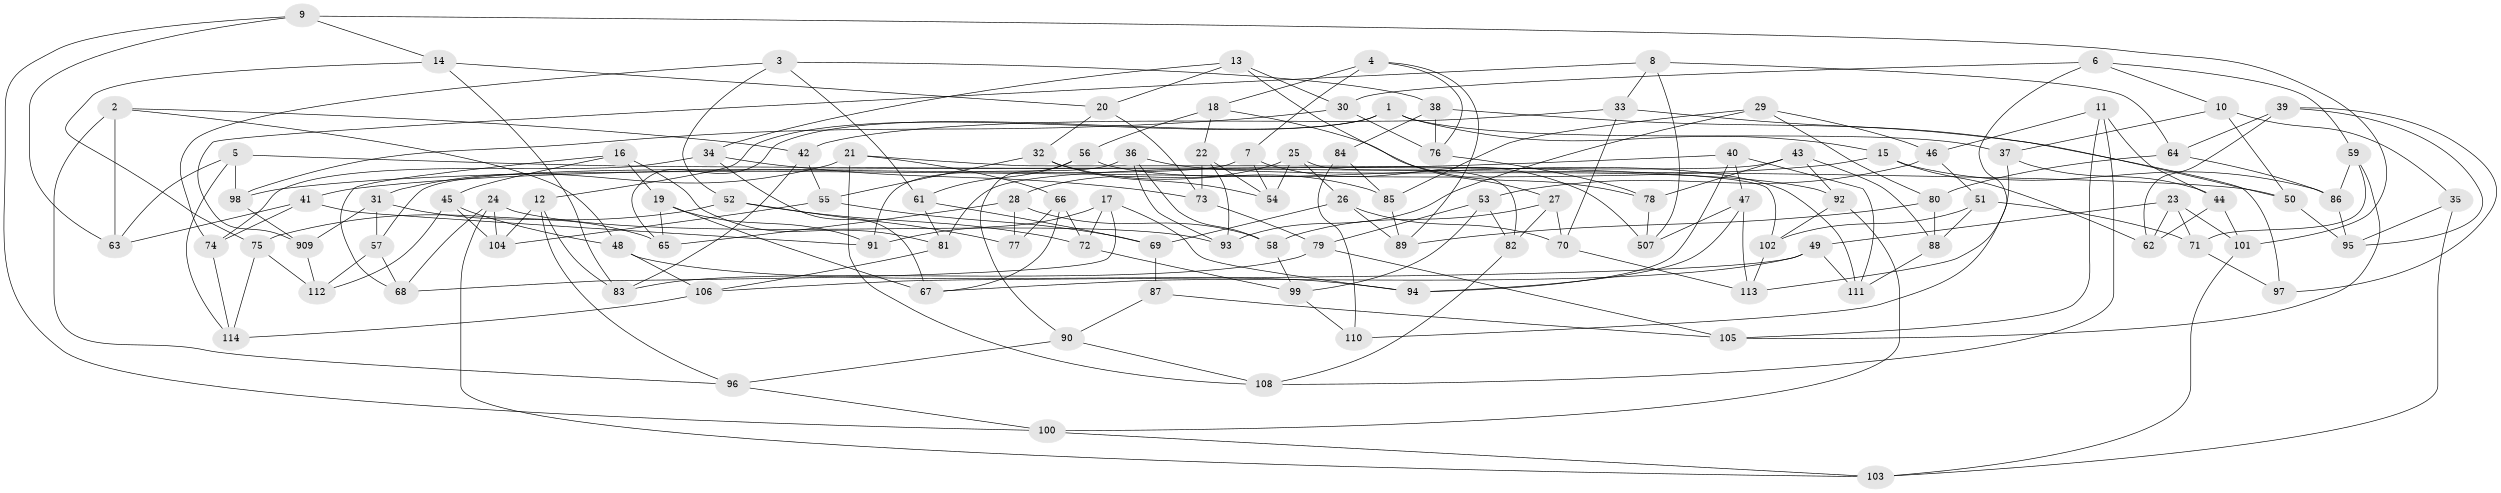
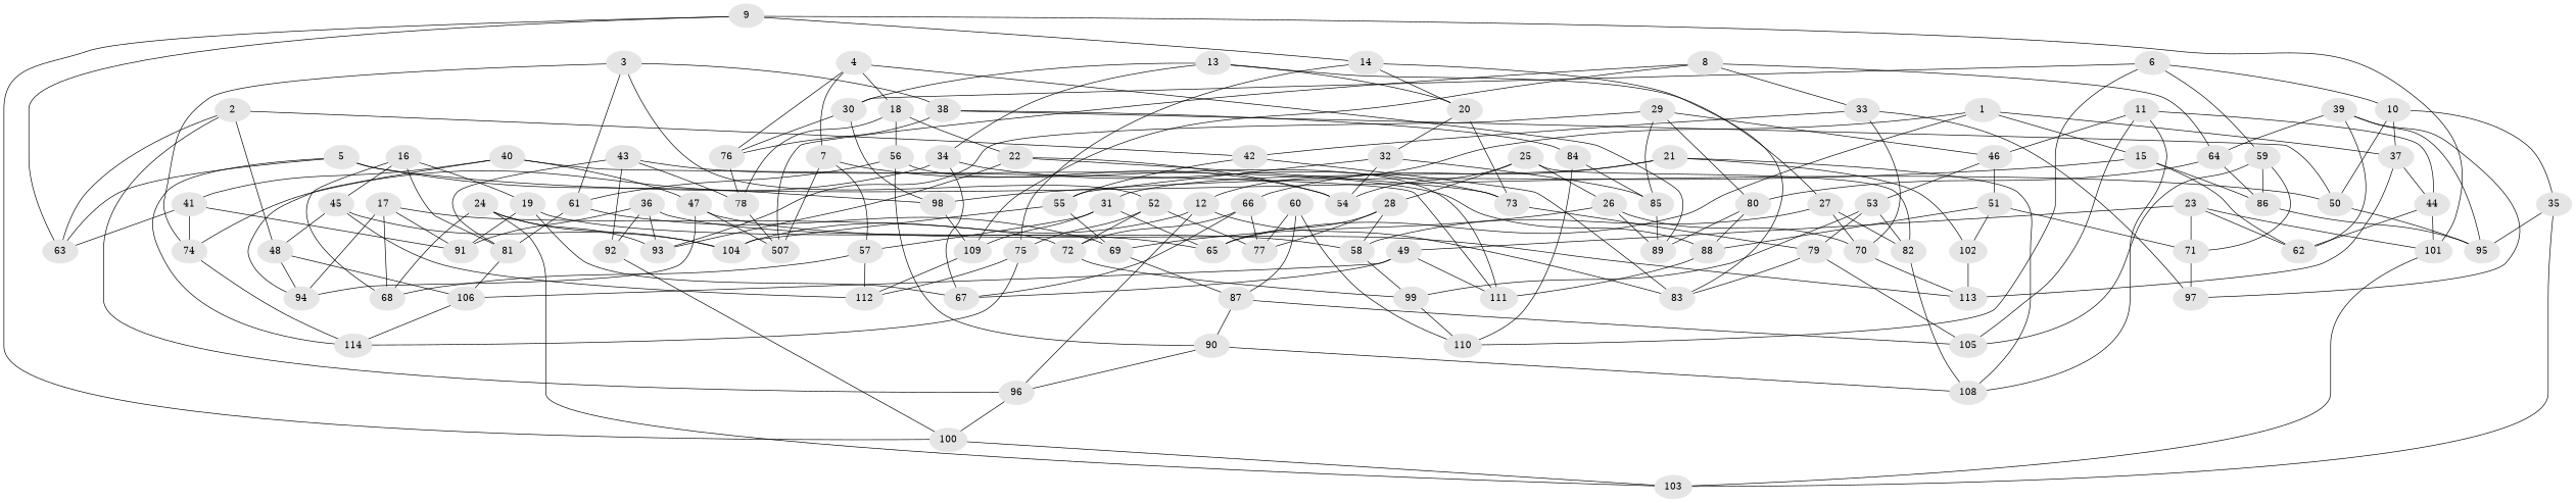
  graph {
    node [color=gray90 style=filled]
    1
    12
    15
    37
    65
    96
    83
    104
    98
    62
    86
    44
    113
    2
    42
    48
    63
    55
    94
    106
    100
    3
    38
    52
    61
    74
    76
    50
    84
    75
    72
    77
    81
    69
    114
    4
    7
    18
    89
    54
    57
    n42 [label=507]
    22
    56
    78
    5
    95
-   109 [label=909]
+   109
    6
    10
    30
    59
    110
    35
    105
    71
    68
    112
    8
    33
    64
    70
    97
    80
    9
    14
    101
    20
    103
    11
    46
    108
    51
    53
    13
    27
    34
    32
    73
    82
    58
    67
    16
    19
    45
    91
    17
    99
    93
    111
    90
    85
    79
    21
    31
    66
    102
    23
    49
    24
    25
    26
    28
    87
    29
    88
    36
    92
    39
    40
    41
    47
    43
+   60
    1 -- 12
    1 -- 15
    1 -- 37
    1 -- 65
    12 -- 96
    12 -- 83
    12 -- 104
    15 -- 98
    15 -- 62
    15 -- 86
    37 -- 44
    37 -- 113
    96 -- 100
    98 -- 109
    86 -- 95
    44 -- 62
    44 -- 101
    2 -- 96
    2 -- 42
    2 -- 48
    2 -- 63
    42 -- 83
    42 -- 55
    48 -- 94
    48 -- 106
    55 -- 104
    55 -- 69
    106 -- 114
    100 -- 103
    3 -- 38
    3 -- 52
    3 -- 61
    3 -- 74
    38 -- 76
    38 -- 50
    38 -- 84
    52 -- 75
    52 -- 72
    52 -- 77
    61 -- 81
    61 -- 69
    74 -- 114
    76 -- 78
    50 -- 95
    84 -- 110
    84 -- 85
    75 -- 114
    75 -- 112
    72 -- 99
    81 -- 106
    69 -- 87
    4 -- 76
    4 -- 7
    4 -- 18
    4 -- 89
    7 -- 54
    7 -- 57
    7 -- n42
    18 -- 22
    18 -- 56
    18 -- 78
    57 -- 68
    57 -- 112
    22 -- 54
    22 -- 73
    22 -- 93
    56 -- 61
    56 -- 111
    56 -- 90
    78 -- n42
    5 -- 98
    5 -- 63
    5 -- 50
    5 -- 114
    109 -- 112
    6 -- 10
    6 -- 30
    6 -- 59
    6 -- 110
    10 -- 37
    10 -- 50
    10 -- 35
    30 -- 98
    30 -- 76
    59 -- 86
    59 -- 105
    59 -- 71
    35 -- 95
    35 -- 103
    71 -- 97
    8 -- n42
    8 -- 109
    8 -- 33
    8 -- 64
    33 -- 42
    33 -- 70
    33 -- 97
    64 -- 86
    64 -- 80
    70 -- 113
    80 -- 89
    80 -- 88
    9 -- 63
    9 -- 100
    9 -- 14
    9 -- 101
    14 -- 83
    14 -- 75
    14 -- 20
    101 -- 103
    20 -- 32
    20 -- 73
    11 -- 44
    11 -- 105
    11 -- 46
    11 -- 108
    46 -- 51
    46 -- 53
    51 -- 71
    51 -- 102
    51 -- 88
    53 -- 82
    53 -- 99
    53 -- 79
    13 -- 30
    13 -- 20
    13 -- 27
    13 -- 34
    27 -- 70
    27 -- 82
    27 -- 58
    34 -- 74
    34 -- 73
    34 -- 67
    32 -- 55
    32 -- 54
    32 -- 85
    73 -- 79
    82 -- 108
    58 -- 99
    16 -- 81
    16 -- 68
    16 -- 19
    16 -- 45
    19 -- 65
    19 -- 67
    19 -- 91
    45 -- 104
    45 -- 48
    45 -- 112
    17 -- 94
    17 -- 72
    17 -- 68
    17 -- 91
    99 -- 110
    90 -- 96
    90 -- 108
    85 -- 89
    79 -- 83
    79 -- 105
    21 -- 108
    21 -- 31
    21 -- 66
    21 -- 102
    31 -- 65
    31 -- 57
    31 -- 109
    66 -- 72
    66 -- 77
    66 -- 67
    102 -- 113
    23 -- 62
    23 -- 71
    23 -- 101
    23 -- 49
    49 -- 106
    49 -- 67
    49 -- 111
    24 -- 104
    24 -- 68
    24 -- 103
    24 -- 93
    25 -- 54
    25 -- 82
    25 -- 26
    25 -- 28
    26 -- 69
    26 -- 89
    26 -- 70
    28 -- 65
    28 -- 77
    28 -- 58
    87 -- 105
    87 -- 90
    29 -- 80
    29 -- 46
    29 -- 93
    29 -- 85
    88 -- 111
    36 -- 58
    36 -- 91
    36 -- 93
    36 -- 92
    92 -- 100
-   92 -- 102
    39 -- 62
    39 -- 95
    39 -- 64
    39 -- 97
    40 -- 94
    40 -- 111
    40 -- 41
    40 -- 47
    41 -- 63
    41 -- 74
    41 -- 91
    47 -- 113
    47 -- 94
    47 -- n42
    43 -- 81
    43 -- 78
    43 -- 88
    43 -- 92
+   60 -- 77
+   60 -- 110
+   60 -- 87
  }
